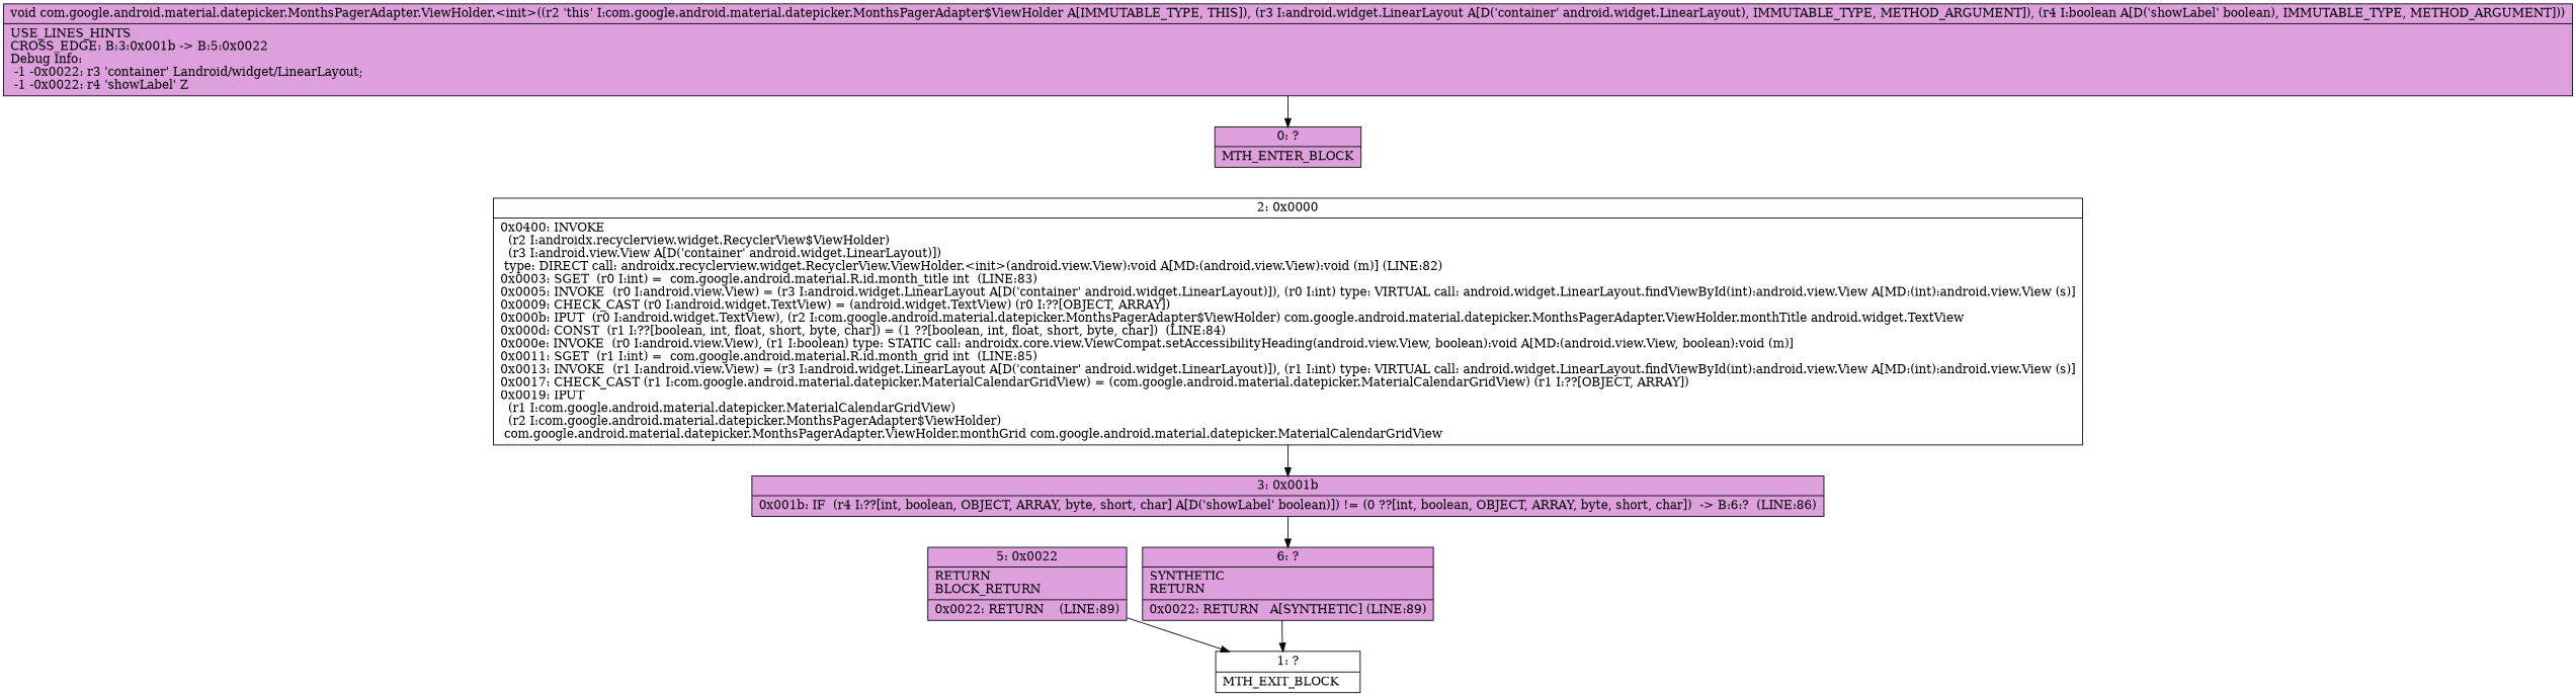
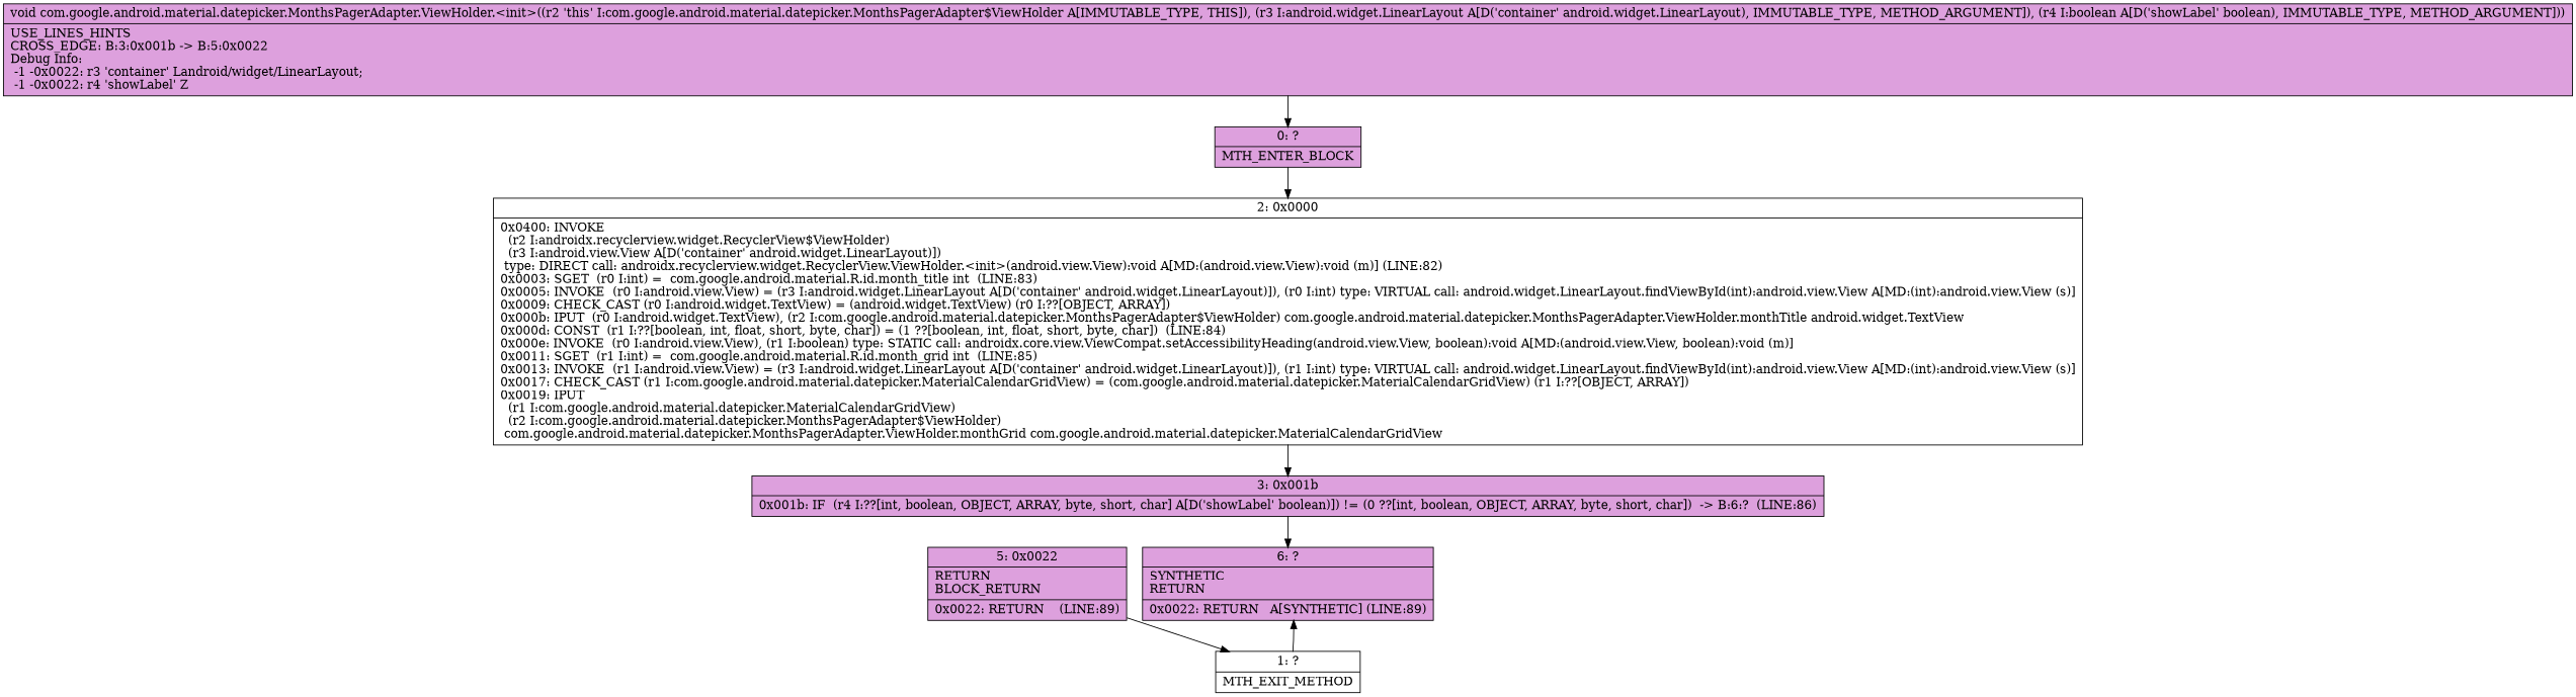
  digraph {
    node [fillcolor=plum shape=record style=filled]
    n1 [label="{0\:\ ?|MTH_ENTER_BLOCK\l}"]
    n2 [fillcolor=white label="{2\:\ 0x0000|0x0400: INVOKE  \l  (r2 I:androidx.recyclerview.widget.RecyclerView$ViewHolder)\l  (r3 I:android.view.View A[D('container' android.widget.LinearLayout)])\l type: DIRECT call: androidx.recyclerview.widget.RecyclerView.ViewHolder.\<init\>(android.view.View):void A[MD:(android.view.View):void (m)] (LINE:82)\l0x0003: SGET  (r0 I:int) =  com.google.android.material.R.id.month_title int  (LINE:83)\l0x0005: INVOKE  (r0 I:android.view.View) = (r3 I:android.widget.LinearLayout A[D('container' android.widget.LinearLayout)]), (r0 I:int) type: VIRTUAL call: android.widget.LinearLayout.findViewById(int):android.view.View A[MD:(int):android.view.View (s)]\l0x0009: CHECK_CAST (r0 I:android.widget.TextView) = (android.widget.TextView) (r0 I:??[OBJECT, ARRAY]) \l0x000b: IPUT  (r0 I:android.widget.TextView), (r2 I:com.google.android.material.datepicker.MonthsPagerAdapter$ViewHolder) com.google.android.material.datepicker.MonthsPagerAdapter.ViewHolder.monthTitle android.widget.TextView \l0x000d: CONST  (r1 I:??[boolean, int, float, short, byte, char]) = (1 ??[boolean, int, float, short, byte, char])  (LINE:84)\l0x000e: INVOKE  (r0 I:android.view.View), (r1 I:boolean) type: STATIC call: androidx.core.view.ViewCompat.setAccessibilityHeading(android.view.View, boolean):void A[MD:(android.view.View, boolean):void (m)]\l0x0011: SGET  (r1 I:int) =  com.google.android.material.R.id.month_grid int  (LINE:85)\l0x0013: INVOKE  (r1 I:android.view.View) = (r3 I:android.widget.LinearLayout A[D('container' android.widget.LinearLayout)]), (r1 I:int) type: VIRTUAL call: android.widget.LinearLayout.findViewById(int):android.view.View A[MD:(int):android.view.View (s)]\l0x0017: CHECK_CAST (r1 I:com.google.android.material.datepicker.MaterialCalendarGridView) = (com.google.android.material.datepicker.MaterialCalendarGridView) (r1 I:??[OBJECT, ARRAY]) \l0x0019: IPUT  \l  (r1 I:com.google.android.material.datepicker.MaterialCalendarGridView)\l  (r2 I:com.google.android.material.datepicker.MonthsPagerAdapter$ViewHolder)\l com.google.android.material.datepicker.MonthsPagerAdapter.ViewHolder.monthGrid com.google.android.material.datepicker.MaterialCalendarGridView \l}"]
    n3 [label="{3\:\ 0x001b|0x001b: IF  (r4 I:??[int, boolean, OBJECT, ARRAY, byte, short, char] A[D('showLabel' boolean)]) != (0 ??[int, boolean, OBJECT, ARRAY, byte, short, char])  \-\> B:6:?  (LINE:86)\l}"]
    n4 [label="{6\:\ ?|SYNTHETIC\lRETURN\l|0x0022: RETURN   A[SYNTHETIC] (LINE:89)\l}"]
-   n5 [fillcolor=white label="{1\:\ ?|MTH_EXIT_BLOCK\l}"]
+   n5 [fillcolor=white label="{1\:\ ?|MTH_EXIT_METHOD\l}"]
    n6 [label="{5\:\ 0x0022|RETURN\lBLOCK_RETURN\l|0x0022: RETURN    (LINE:89)\l}"]
    n7 [label="{void com.google.android.material.datepicker.MonthsPagerAdapter.ViewHolder.\<init\>((r2 'this' I:com.google.android.material.datepicker.MonthsPagerAdapter$ViewHolder A[IMMUTABLE_TYPE, THIS]), (r3 I:android.widget.LinearLayout A[D('container' android.widget.LinearLayout), IMMUTABLE_TYPE, METHOD_ARGUMENT]), (r4 I:boolean A[D('showLabel' boolean), IMMUTABLE_TYPE, METHOD_ARGUMENT]))  | USE_LINES_HINTS\lCROSS_EDGE: B:3:0x001b \-\> B:5:0x0022\lDebug Info:\l  \-1 \-0x0022: r3 'container' Landroid\/widget\/LinearLayout;\l  \-1 \-0x0022: r4 'showLabel' Z\l}"]
+   n1 -> n2
    n2 -> n3
    n3 -> n4
-   n4 -> n5
+   n5 -> n4
    n6 -> n5
    n7 -> n1
  }
